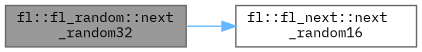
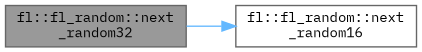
  digraph {
    rankdir=LR
    fontname="IBM Plex Mono"
    node [fontname="IBM Plex Mono" fontsize=10 shape=box style=filled]
    n1 [color=gray40 fillcolor=grey60 fontcolor=black height=0.2 label="fl::fl_random::next\l_random32" width=0.4]
-   n2 [color=grey40 fillcolor=white height=0.2 label="fl::fl_next::next\l_random16" width=0.4]
+   n2 [color=grey40 fillcolor=white height=0.2 label="fl::fl_random::next\l_random16" width=0.4]
    n1 -> n2 [color=steelblue1 fontname="IBM Plex Mono" fontsize=10 labelfontname=Helvetica labelfontsize=10 style=solid]
  }
